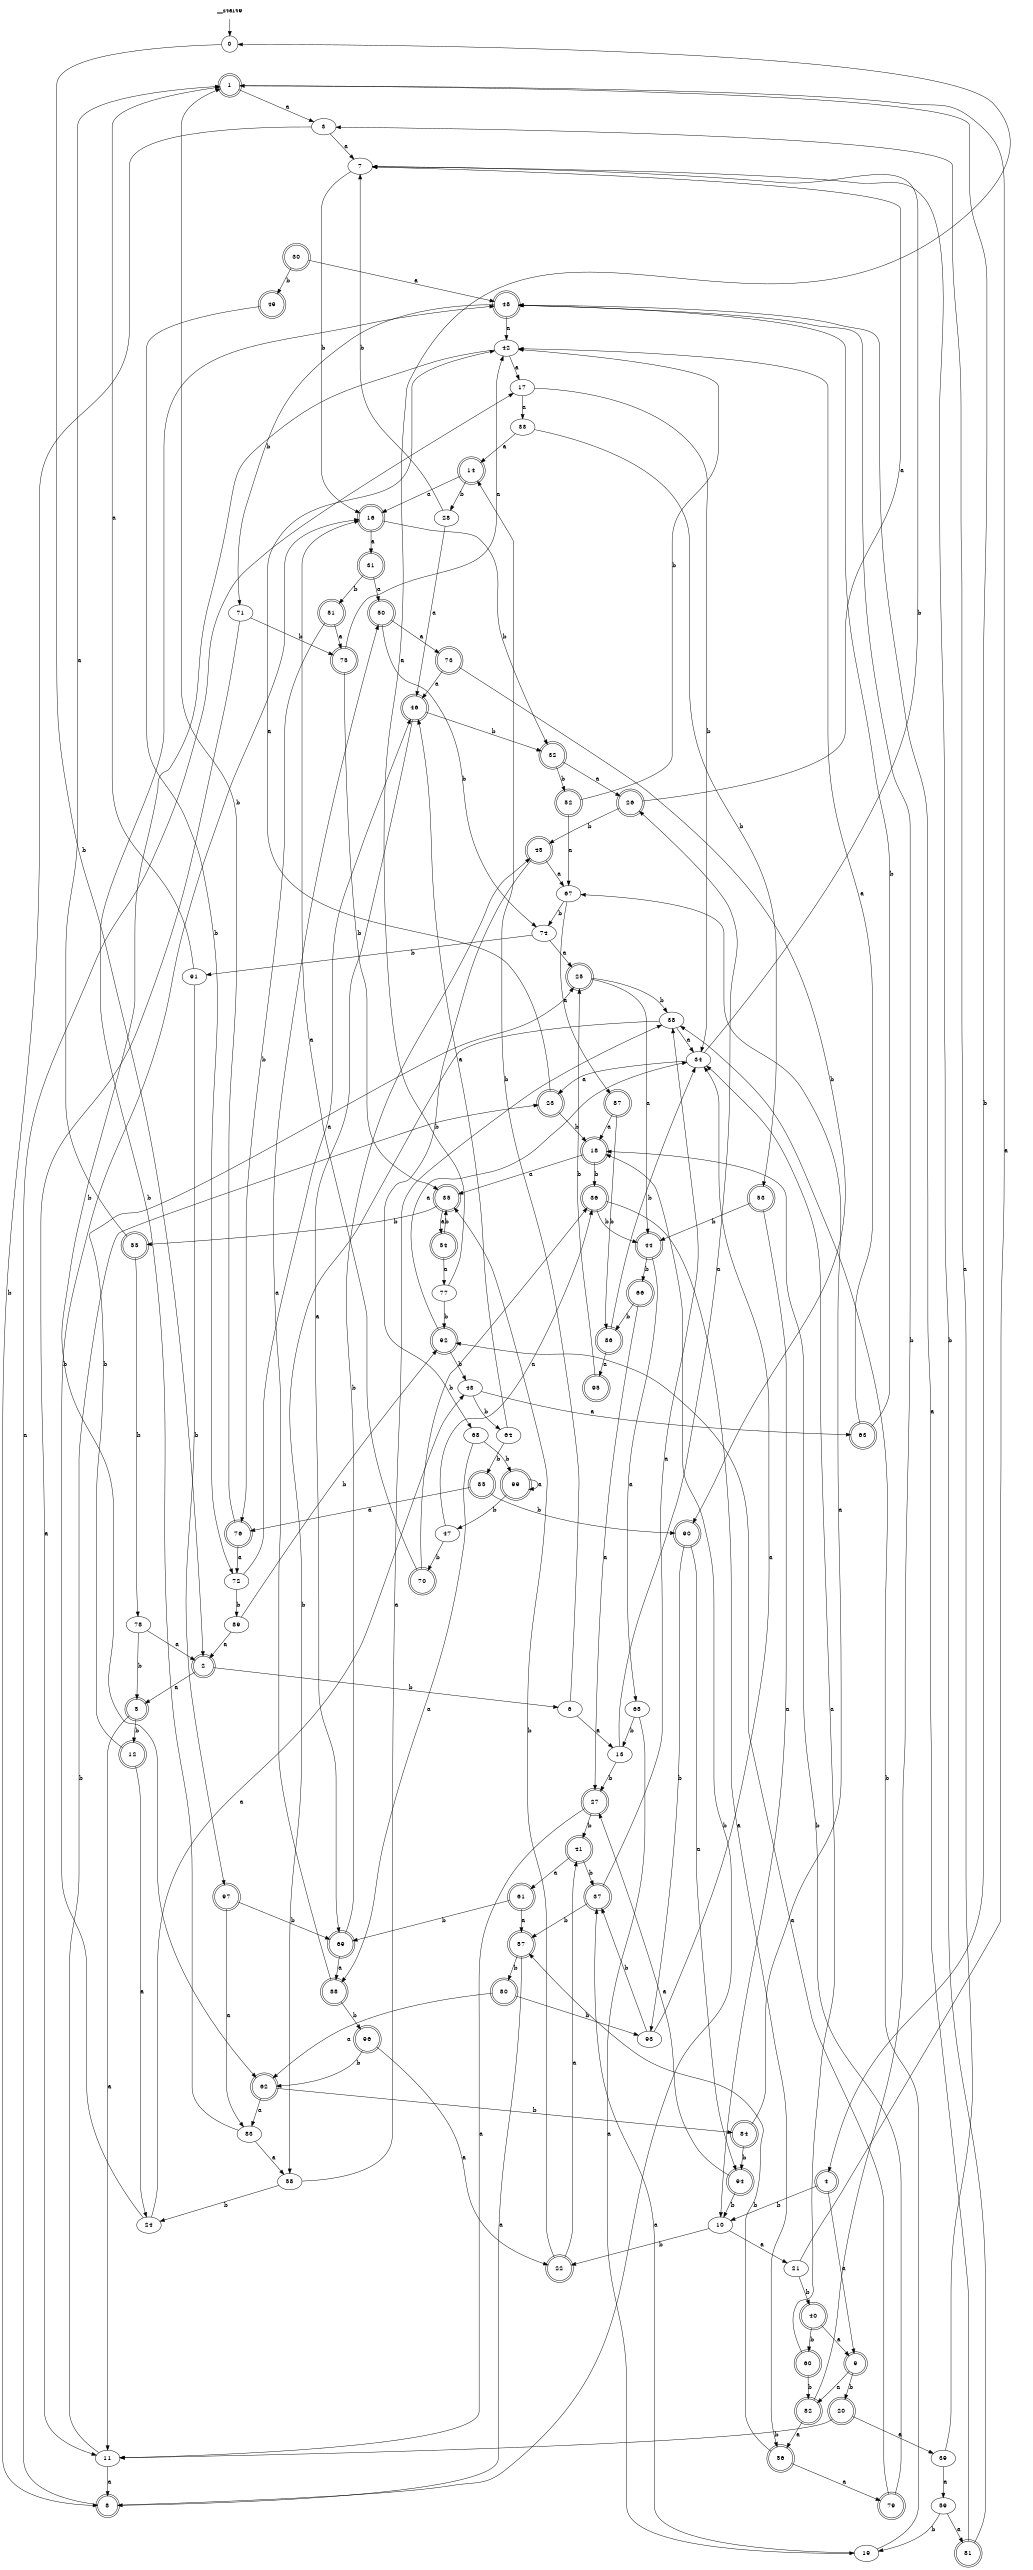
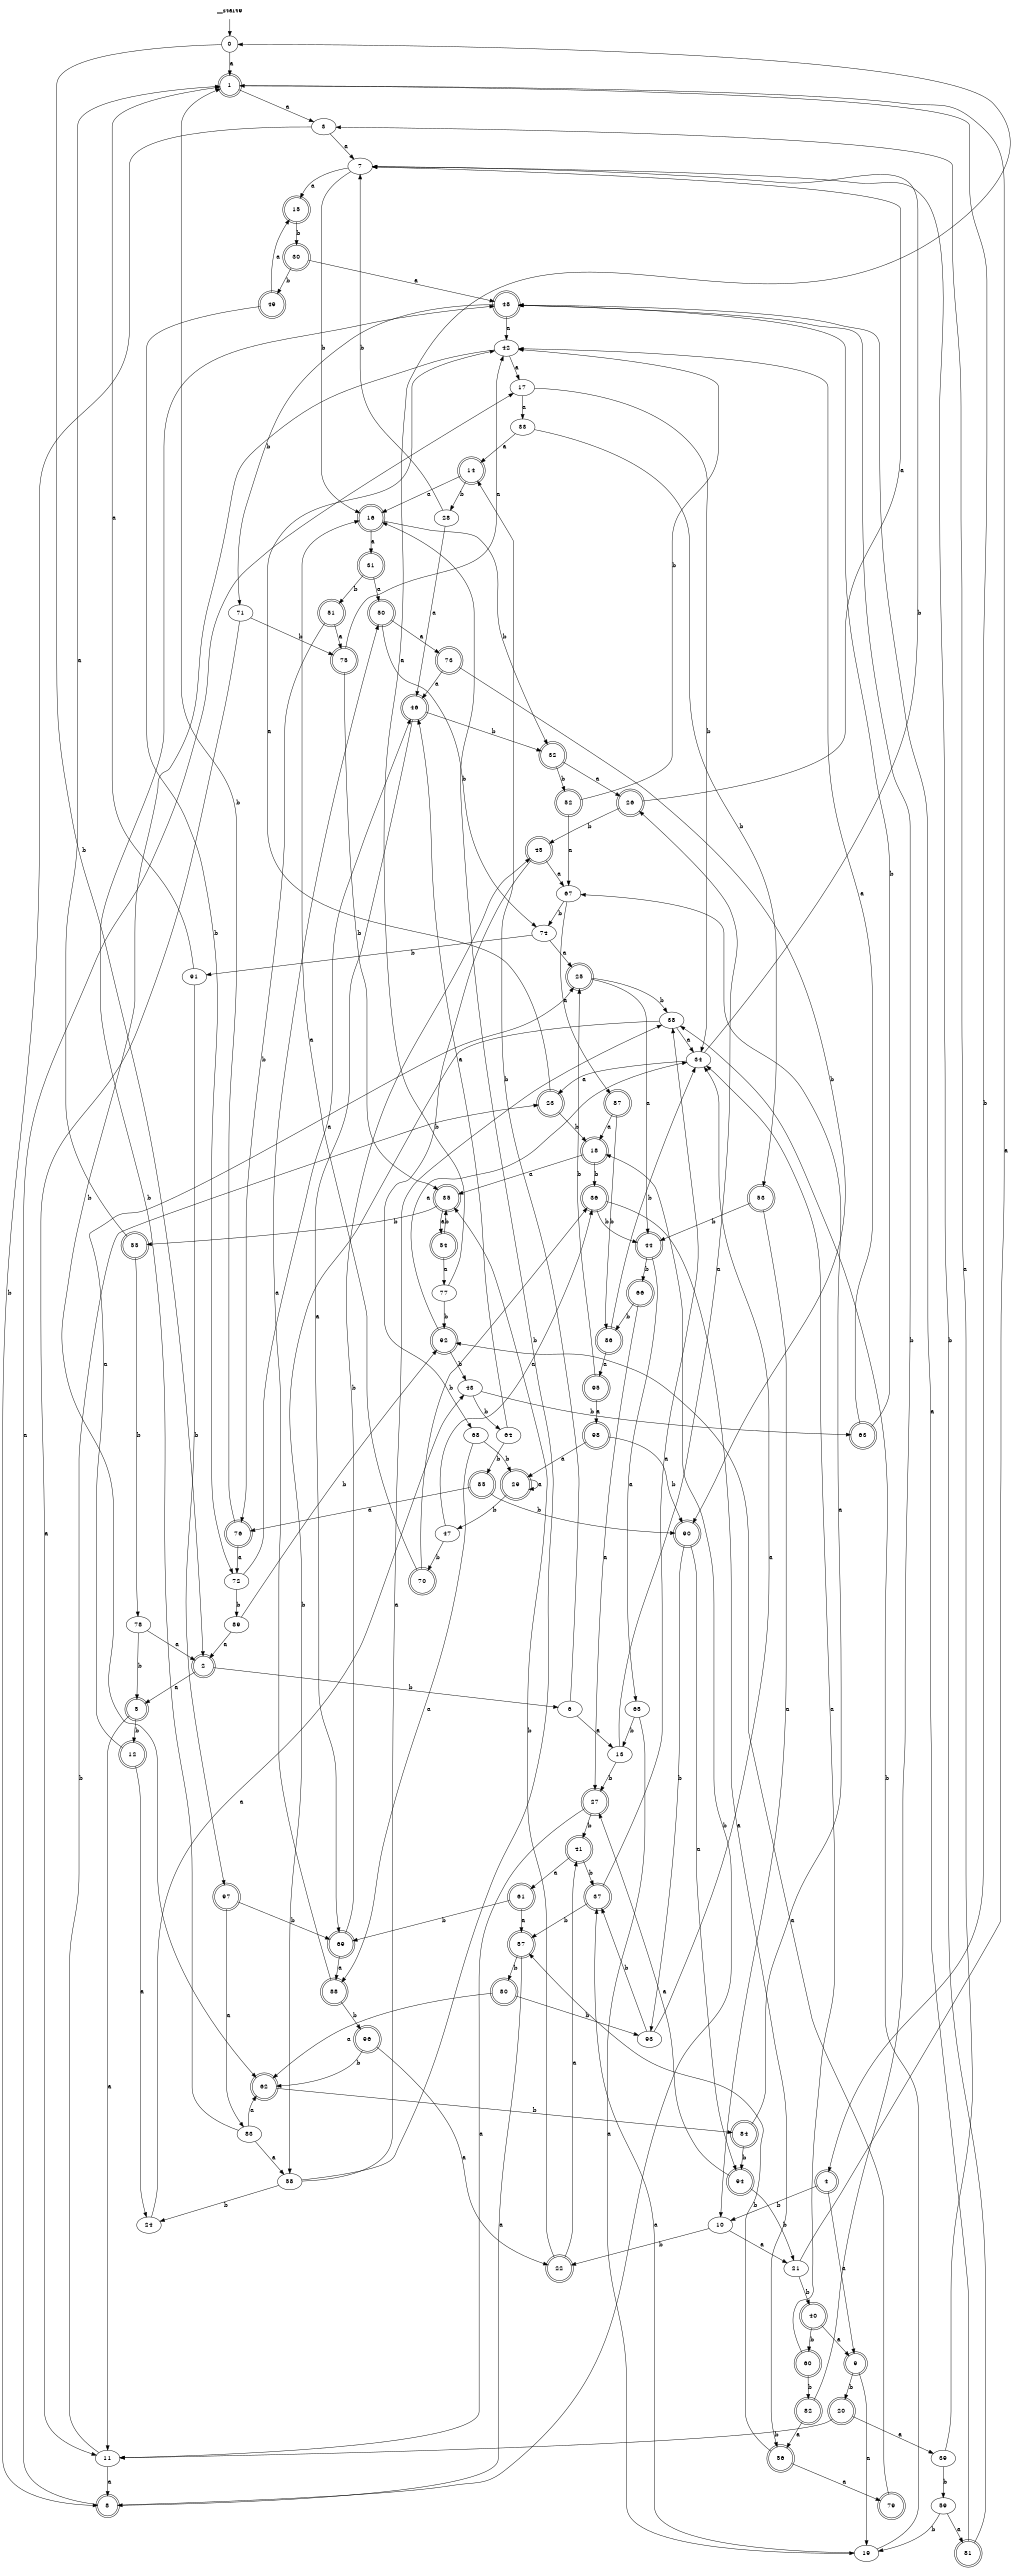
  digraph {
    node [shape=doublecircle]
    n1 [label=__start9 shape=none]
    0 [shape=circle]
    1
    2
    3 [shape=""]
    4
    5
    6 [shape=""]
    7 [shape=""]
    8
    9
    10 [shape=""]
    11 [shape=""]
    12
    13 [shape=""]
    14
+   15
    16
    17 [shape=""]
    18
    19 [shape=""]
    20
    21 [shape=""]
    22
    23
    24 [shape=""]
    25
    26
    27
    28 [shape=""]
    30
    31
    32
    33 [shape=""]
    34 [shape=""]
    35
    36
    37
    38 [shape=""]
    39 [shape=""]
    40
    41
    42 [shape=""]
    43 [shape=""]
    44
    45
    46
-   29 [label=99]
+   29
    47 [shape=""]
    48
    49
    50
    51
    52
    53
    54
    55
    56
    57
    58 [shape=""]
    59 [shape=""]
    60
    61
    62
    63
    64 [shape=""]
    65 [shape=""]
    66
    67 [shape=""]
    68 [shape=""]
    69
    70
    71 [shape=""]
    72 [shape=""]
    73
    74 [shape=""]
    75
    76
    77 [shape=""]
    78 [shape=""]
    79
    80
    81
    82
    83 [shape=""]
    84
    85
    86
    87
    88
    89 [shape=""]
    90
    91 [shape=""]
    92
    93 [shape=""]
    94
    95
    96
    97
+   98
    n1 -> 0
+   0 -> 1 [label=a]
    0 -> 2 [label=b]
    1 -> 3 [label=a]
    1 -> 4 [label=b]
    2 -> 5 [label=a]
    2 -> 6 [label=b]
    3 -> 7 [label=a]
    3 -> 8 [label=b]
    4 -> 9 [label=a]
    4 -> 10 [label=b]
    5 -> 11 [label=a]
    5 -> 12 [label=b]
    6 -> 13 [label=a]
    6 -> 14 [label=b]
+   7 -> 15 [label=a]
    7 -> 16 [label=b]
    8 -> 17 [label=a]
    8 -> 18 [label=b]
-   9 -> 82 [label=a]
+   9 -> 19 [label=a]
    9 -> 20 [label=b]
    10 -> 21 [label=a]
    10 -> 22 [label=b]
    11 -> 8 [label=a]
    11 -> 23 [label=b]
    12 -> 24 [label=a]
-   12 -> 25 [label=b]
+   12 -> 25 [label=a]
    13 -> 26 [label=a]
    13 -> 27 [label=b]
    14 -> 16 [label=a]
    14 -> 28 [label=b]
+   15 -> 30 [label=b]
    16 -> 31 [label=a]
    16 -> 32 [label=b]
    17 -> 33 [label=a]
    17 -> 34 [label=b]
    18 -> 35 [label=a]
    18 -> 36 [label=b]
    19 -> 37 [label=a]
    19 -> 38 [label=b]
    20 -> 11 [label=b]
    20 -> 39 [label=a]
    21 -> 1 [label=a]
    21 -> 40 [label=b]
    22 -> 35 [label=b]
    22 -> 41 [label=a]
    23 -> 18 [label=b]
    23 -> 42 [label=a]
-   24 -> 16 [label=b]
+   58 -> 16 [label=b]
    24 -> 43 [label=a]
    25 -> 38 [label=b]
    25 -> 44 [label=a]
    26 -> 7 [label=a]
    26 -> 45 [label=b]
    27 -> 11 [label=a]
    27 -> 41 [label=b]
    28 -> 7 [label=b]
    28 -> 46 [label=a]
    30 -> 48 [label=a]
    30 -> 49 [label=b]
    31 -> 50 [label=a]
    31 -> 51 [label=b]
    32 -> 26 [label=a]
    32 -> 52 [label=b]
    33 -> 14 [label=a]
    33 -> 53 [label=b]
    34 -> 7 [label=b]
    34 -> 23 [label=a]
    35 -> 54 [label=a]
    35 -> 55 [label=b]
    36 -> 44 [label=b]
    36 -> 56 [label=a]
    37 -> 38 [label=a]
    37 -> 57 [label=b]
    38 -> 34 [label=a]
    38 -> 58 [label=b]
    39 -> 3 [label=a]
-   39 -> 59 [label=a]
+   39 -> 59 [label=b]
    40 -> 9 [label=a]
    40 -> 60 [label=b]
    41 -> 37 [label=b]
    41 -> 61 [label=a]
    42 -> 17 [label=a]
    42 -> 62 [label=b]
-   43 -> 63 [label=a]
+   43 -> 63 [label=b]
    43 -> 64 [label=b]
    44 -> 65 [label=a]
    44 -> 66 [label=b]
    45 -> 67 [label=a]
    45 -> 68 [label=b]
    46 -> 32 [label=b]
    46 -> 69 [label=a]
    29 -> 29 [label=a]
    29 -> 47 [label=b]
    47 -> 36 [label=a]
    47 -> 70 [label=b]
    48 -> 42 [label=a]
    48 -> 71 [label=b]
+   49 -> 15 [label=a]
    49 -> 72 [label=b]
    50 -> 73 [label=a]
    50 -> 74 [label=b]
    51 -> 75 [label=a]
    51 -> 76 [label=b]
    52 -> 42 [label=b]
    52 -> 67 [label=a]
    53 -> 10 [label=a]
    53 -> 44 [label=b]
    54 -> 35 [label=b]
    54 -> 77 [label=a]
    55 -> 1 [label=a]
    55 -> 78 [label=b]
    56 -> 57 [label=b]
    56 -> 79 [label=a]
    57 -> 8 [label=a]
    57 -> 80 [label=b]
    58 -> 24 [label=b]
    58 -> 38 [label=a]
    59 -> 19 [label=b]
    59 -> 81 [label=a]
    60 -> 34 [label=a]
    60 -> 82 [label=b]
    61 -> 57 [label=a]
    61 -> 69 [label=b]
-   62 -> 83 [label=a]
+   83 -> 62 [label=a]
    62 -> 84 [label=b]
    63 -> 42 [label=a]
    63 -> 48 [label=b]
    64 -> 46 [label=a]
    64 -> 85 [label=b]
    65 -> 13 [label=b]
    65 -> 19 [label=a]
    66 -> 27 [label=a]
    66 -> 86 [label=b]
    67 -> 74 [label=b]
    67 -> 87 [label=a]
    68 -> 29 [label=b]
    68 -> 88 [label=a]
    69 -> 45 [label=b]
    69 -> 88 [label=a]
    70 -> 16 [label=a]
    70 -> 36 [label=b]
    71 -> 11 [label=a]
    71 -> 75 [label=b]
    72 -> 46 [label=a]
    72 -> 89 [label=b]
    73 -> 46 [label=a]
    73 -> 90 [label=b]
    74 -> 25 [label=a]
    74 -> 91 [label=b]
    75 -> 35 [label=b]
    75 -> 42 [label=a]
    76 -> 1 [label=b]
    76 -> 72 [label=a]
    77 -> 0 [label=a]
    77 -> 92 [label=b]
    78 -> 2 [label=a]
    78 -> 5 [label=b]
-   79 -> 18 [label=b]
    79 -> 92 [label=a]
    80 -> 62 [label=a]
    80 -> 93 [label=b]
    81 -> 7 [label=b]
    81 -> 48 [label=a]
    82 -> 48 [label=b]
    82 -> 56 [label=a]
    83 -> 48 [label=b]
    83 -> 58 [label=a]
    84 -> 67 [label=a]
    84 -> 94 [label=b]
    85 -> 76 [label=a]
    85 -> 90 [label=b]
    86 -> 34 [label=b]
    86 -> 95 [label=a]
    87 -> 18 [label=a]
    87 -> 86 [label=b]
    88 -> 50 [label=a]
    88 -> 96 [label=b]
    89 -> 2 [label=a]
    89 -> 92 [label=b]
    90 -> 93 [label=b]
    90 -> 94 [label=a]
    91 -> 1 [label=a]
    91 -> 97 [label=b]
    92 -> 34 [label=a]
    92 -> 43 [label=b]
    93 -> 34 [label=a]
    93 -> 37 [label=b]
-   94 -> 10 [label=b]
+   94 -> 21 [label=b]
    94 -> 27 [label=a]
    95 -> 25 [label=b]
+   95 -> 98 [label=a]
    96 -> 22 [label=a]
    96 -> 62 [label=b]
    97 -> 69 [label=b]
    97 -> 83 [label=a]
+   98 -> 29 [label=a]
+   98 -> 90 [label=b]
  }
